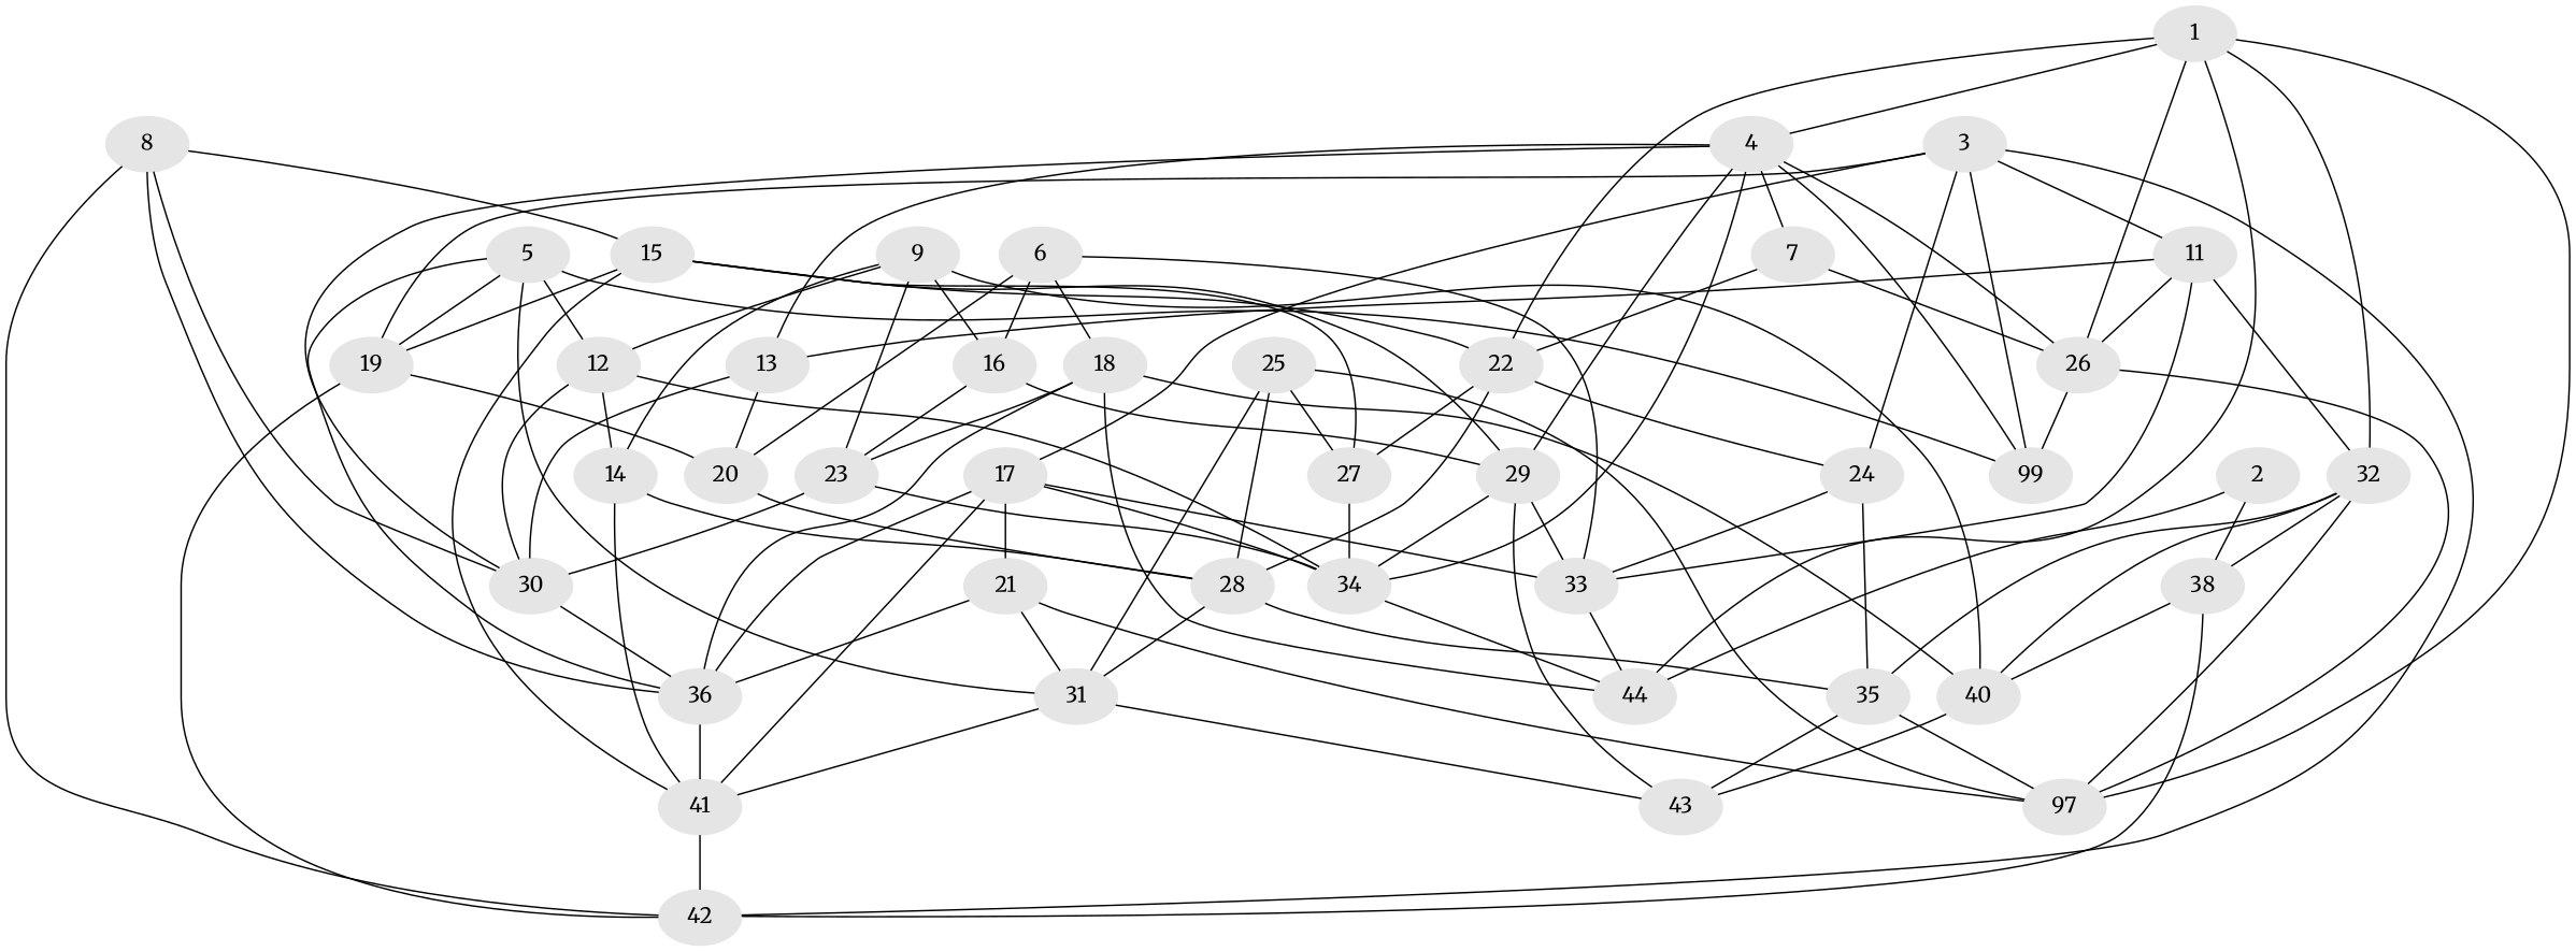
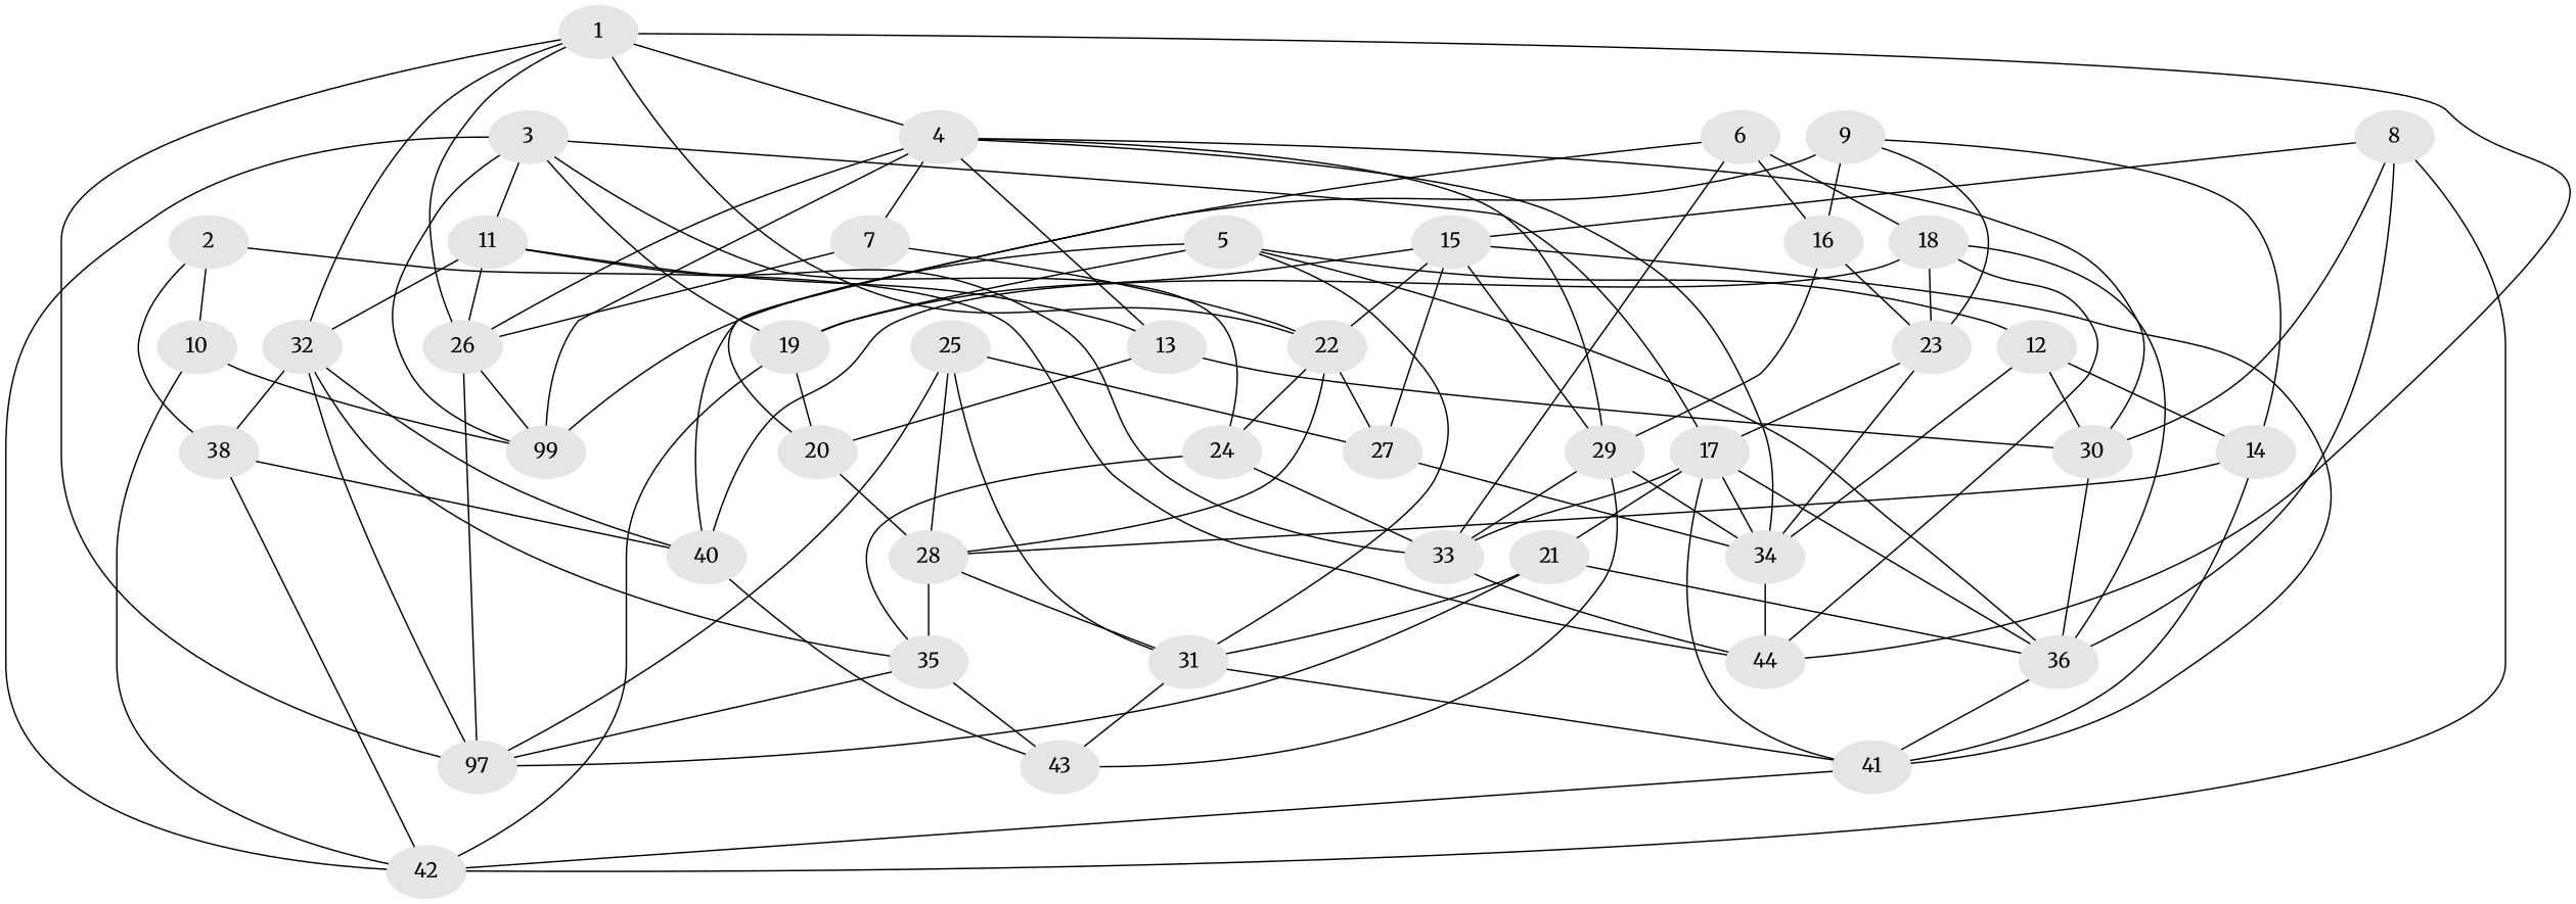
  graph {
    fontname=Merriweather
    node [color=gray90 fontname=Merriweather style=filled]
    edge [fontname=Merriweather weight=1.0]
    1
    4
    22
    26
    32
    n6 [label=97]
    44
    n8 [label=99]
    7
    13
    29
    30
    34
    24
    28
    27
    38
    40
    35
    2
+   10
    42
    3
    11
    17
    19
    33
    36
    41
    21
    20
    43
    5
    12
    31
    14
    6
    16
    18
    23
    25
    8
    15
    9
    1 -- 4
    1 -- 22
    1 -- 26
    1 -- 32
    1 -- n6
    1 -- 44
    4 -- 26
    4 -- n8
    4 -- 7
    4 -- 13
    4 -- 29
    4 -- 30
    4 -- 34
    22 -- 24
    22 -- 28
    22 -- 27
    26 -- n6
    26 -- n8
    32 -- n6
    32 -- 38
    32 -- 40
    32 -- 35
    7 -- 22
    7 -- 26
    13 -- 30
    13 -- 20
    29 -- 34
    29 -- 33
    29 -- 43
    30 -- 36 [weight=2.0]
    34 -- 44
    24 -- 35 [weight=2.0]
    24 -- 33 [weight=2.0]
    28 -- 35
    28 -- 31
    27 -- 34 [weight=2.0]
    38 -- 40
    38 -- 42
    40 -- 43
    35 -- n6
    35 -- 43
    2 -- 44 [weight=3.0]
    2 -- 38
+   2 -- 10 [weight=2.0]
+   10 -- n8
+   10 -- 42
    3 -- n8
    3 -- 24
    3 -- 42
    3 -- 11
    3 -- 17
    3 -- 19
    11 -- 26
    11 -- 32
    11 -- 13
    11 -- 33 [weight=2.0]
    17 -- 34
    17 -- 33
    17 -- 36
    17 -- 41
    17 -- 21
    19 -- 42
    19 -- 20 [weight=2.0]
    33 -- 44
    36 -- 41
    41 -- 42
    21 -- n6
    21 -- 36
    21 -- 31
    20 -- 28
    5 -- n8 [weight=2.0]
    5 -- 19
    5 -- 36
    5 -- 12
    5 -- 31
    12 -- 30
    12 -- 34
    12 -- 14
    31 -- 41
    31 -- 43
    14 -- 28
    14 -- 41
    6 -- 33
    6 -- 20 [weight=2.0]
    6 -- 16
    6 -- 18 [weight=2.0]
    16 -- 29
    16 -- 23
    18 -- 44
    18 -- 40
    18 -- 36
    18 -- 23
-   23 -- 30 [weight=2.0]
+   23 -- 17 [weight=2.0]
    23 -- 34
    25 -- n6
    25 -- 28
    25 -- 27 [weight=2.0]
    25 -- 31
    8 -- 30
    8 -- 42
    8 -- 36
    8 -- 15
    15 -- 22
    15 -- 29
    15 -- 27
    15 -- 19
    15 -- 41
    9 -- 40 [weight=2.0]
-   9 -- 12
    9 -- 14
    9 -- 16
    9 -- 23
  }
